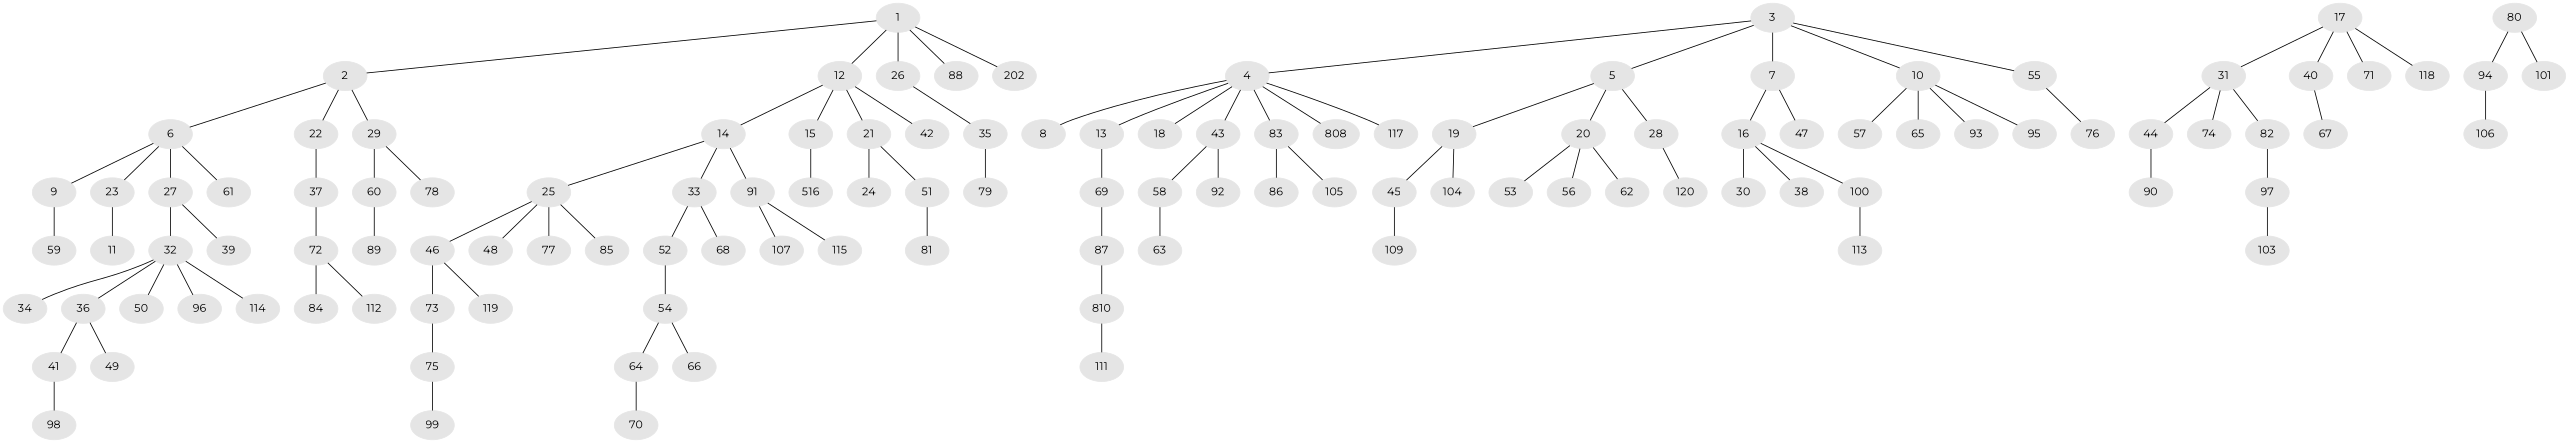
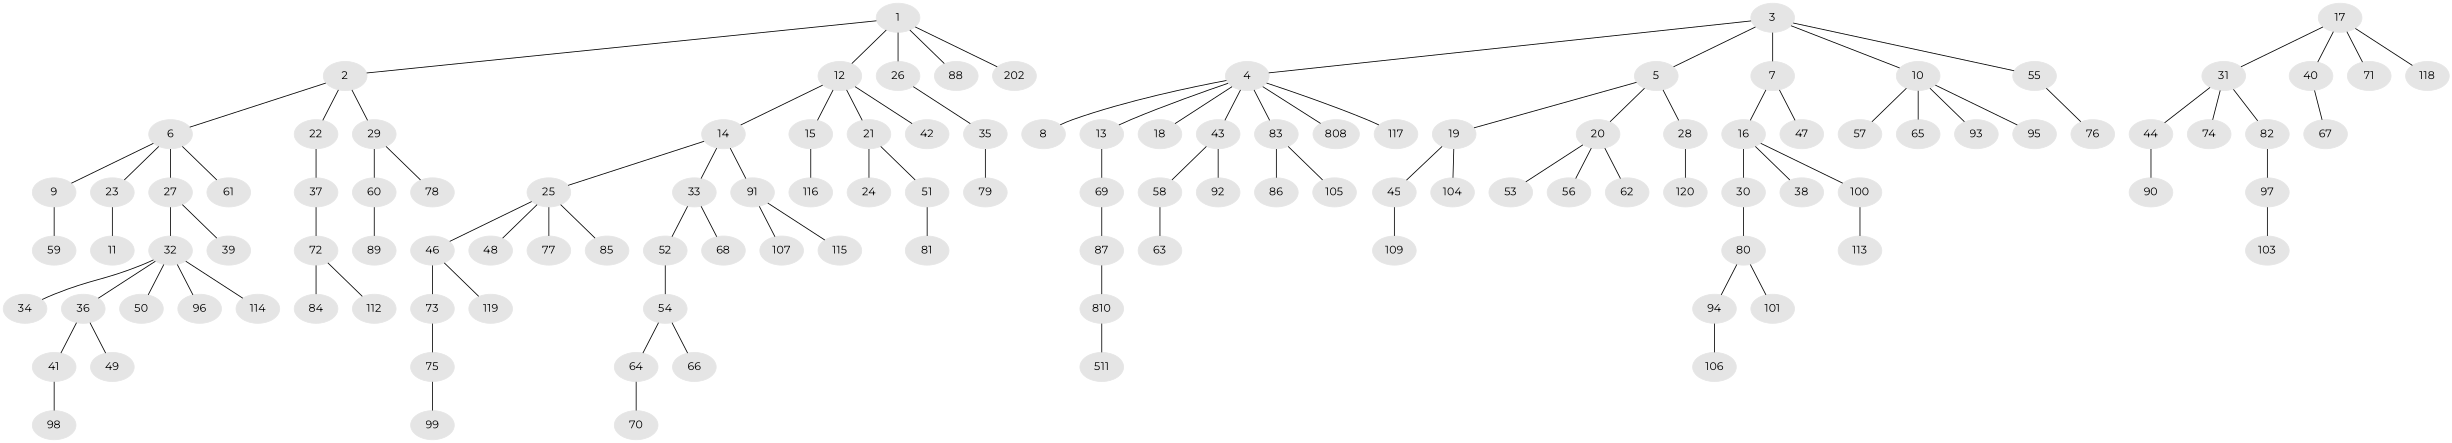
  graph {
    fontname=Montserrat
    node [color=gray90 fontname=Montserrat style=filled]
    edge [fontname=Montserrat]
    1
    2
    12
    26
    88
    n6 [label=202]
    6
    22
    29
    14
    15
    21
    42
    35
    3
    4
    5
    7
    10
    55
    9
    23
    27
    61
    37
    60
    78
    8
    13
    18
    43
    83
    n33 [label=808]
    117
    19
    20
    28
    16
    47
    57
    65
    93
    95
    76
    69
    58
    92
    86
    105
    45
    104
    53
    56
    62
    120
    59
    17
    31
    40
    71
    118
    11
    32
    39
    30
    38
    100
    25
    33
    91
-   116 [label=516]
+   116
    24
    51
    87
    46
    48
    77
    85
    52
    68
    107
    115
    80
    113
    44
    74
    82
    67
    109
    81
    72
    73
    119
    79
    34
    36
    50
    96
    114
    89
    94
    101
    90
    97
    41
    49
    54
    98
    84
    112
    63
    75
    64
    66
    70
    n116 [label=810]
    99
    106
    103
-   111
+   111 [label=511]
    1 -- 2
    1 -- 12
    1 -- 26
    1 -- 88
    1 -- n6
    2 -- 6
    2 -- 22
    2 -- 29
    12 -- 14
    12 -- 15
    12 -- 21
    12 -- 42
    26 -- 35
    6 -- 9
    6 -- 23
    6 -- 27
    6 -- 61
    22 -- 37
    29 -- 60
    29 -- 78
    14 -- 25
    14 -- 33
    14 -- 91
    15 -- 116
    21 -- 24
    21 -- 51
    35 -- 79
    3 -- 4
    3 -- 5
    3 -- 7
    3 -- 10
    3 -- 55
    4 -- 8
    4 -- 13
    4 -- 18
    4 -- 43
    4 -- 83
    4 -- n33
    4 -- 117
    5 -- 19
    5 -- 20
    5 -- 28
    7 -- 16
    7 -- 47
    10 -- 57
    10 -- 65
    10 -- 93
    10 -- 95
    55 -- 76
    9 -- 59
    23 -- 11
    27 -- 32
    27 -- 39
    37 -- 72
    60 -- 89
    13 -- 69
    43 -- 58
    43 -- 92
    83 -- 86
    83 -- 105
    19 -- 45
    19 -- 104
    20 -- 53
    20 -- 56
    20 -- 62
    28 -- 120
    16 -- 30
    16 -- 38
    16 -- 100
    69 -- 87
    58 -- 63
    45 -- 109
    17 -- 31
    17 -- 40
    17 -- 71
    17 -- 118
    31 -- 44
    31 -- 74
    31 -- 82
    40 -- 67
    32 -- 34
    32 -- 36
    32 -- 50
    32 -- 96
    32 -- 114
+   30 -- 80
    100 -- 113
    25 -- 46
    25 -- 48
    25 -- 77
    25 -- 85
    33 -- 52
    33 -- 68
    91 -- 107
    91 -- 115
    51 -- 81
    87 -- n116
    46 -- 73
    46 -- 119
    52 -- 54
    80 -- 94
    80 -- 101
    44 -- 90
    82 -- 97
    72 -- 84
    72 -- 112
    73 -- 75
    36 -- 41
    36 -- 49
    94 -- 106
    97 -- 103
    41 -- 98
    54 -- 64
    54 -- 66
    75 -- 99
    64 -- 70
    n116 -- 111
  }
